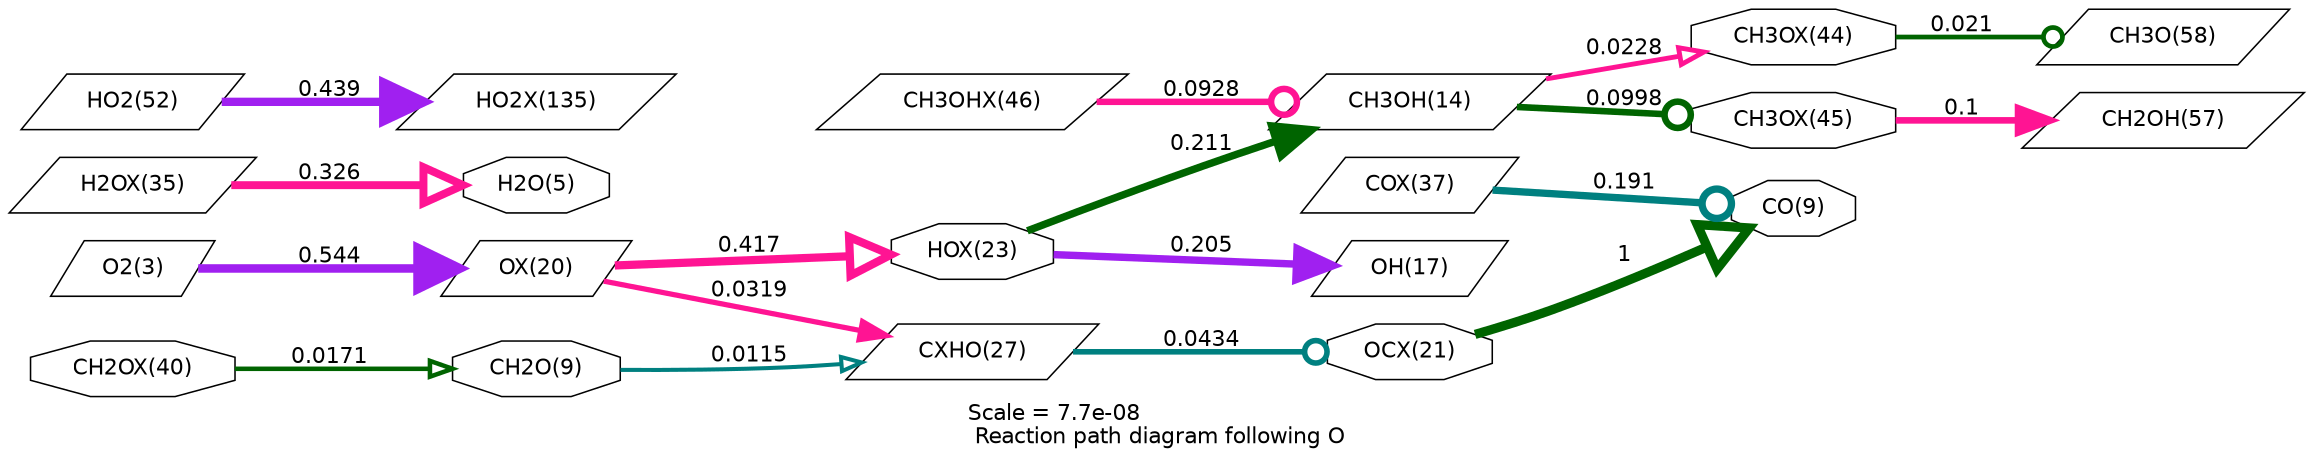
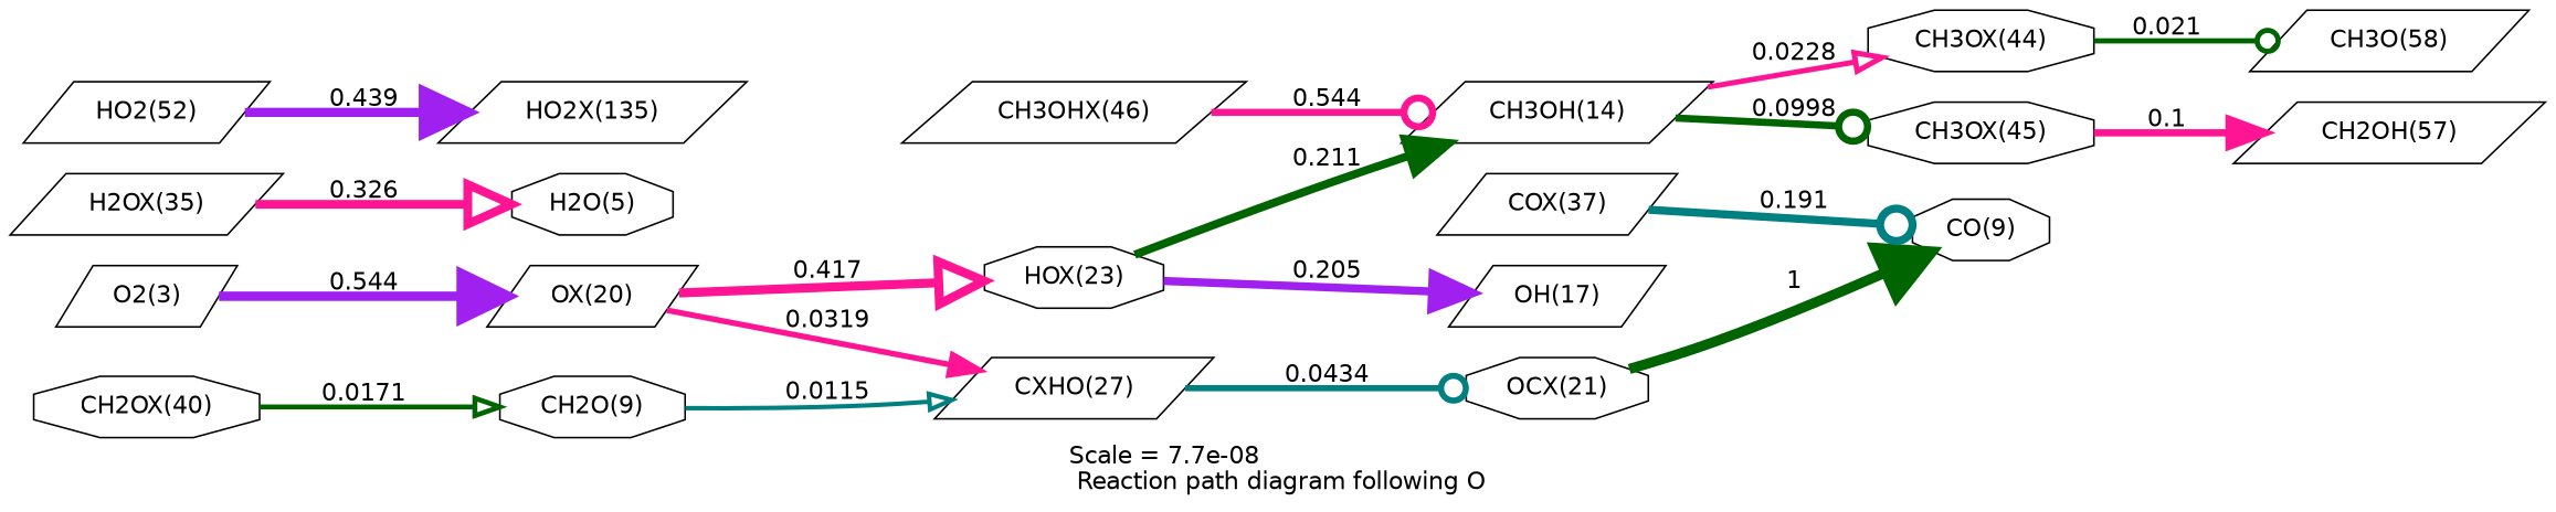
  digraph {
    fontname=Helvetica
    label="Scale = 7.7e-08\l Reaction path diagram following O"
    rankdir=LR
    node [fontname=Helvetica shape=parallelogram]
    edge [arrowhead=normal arrowsize=2.13 color=deeppink fontname=Helvetica penwidth=4.26]
    n1 [label="O2(3)"]
    n2 [label="OX(20)"]
    n3 [label="HOX(23)" shape=octagon]
    n4 [label="CXHO(27)"]
    n5 [label="CH3OH(14)"]
    n6 [label="OH(17)"]
    n7 [label="OCX(21)" shape=octagon]
    n8 [label="CH3OX(45)" shape=octagon]
    n9 [label="CH3OX(44)" shape=octagon]
    n10 [label="CO(9)" shape=octagon]
    n11 [label="CH2OH(57)"]
    n12 [label="CH3O(58)"]
    n13 [label="CH3OHX(46)"]
    n14 [label="H2OX(35)"]
    n15 [label="H2O(5)" shape=octagon]
    n16 [label="CH2OX(40)" shape=octagon]
    n17 [label="CH2O(9)" shape=octagon]
    n18 [label="HO2(52)"]
    n19 [label="HO2X(135)"]
    n20 [label="COX(37)"]
    n1 -> n2 [arrowsize=2.77 color=purple label=" 0.544" penwidth=5.54]
    n2 -> n3 [arrowhead=onormal arrowsize=2.67 label=" 0.417" penwidth=5.34]
    n2 -> n4 [arrowsize=1.7 label=" 0.0319" penwidth=3.4]
    n3 -> n5 [arrowsize=2.41 color=darkgreen label=" 0.211" penwidth=4.83]
    n3 -> n6 [arrowsize=2.4 color=purple label=" 0.205" penwidth=4.8]
    n4 -> n7 [arrowhead=odot arrowsize=1.82 color=teal label=" 0.0434" penwidth=3.63]
    n5 -> n8 [arrowhead=odot color=darkgreen label=" 0.0998"]
    n5 -> n9 [arrowhead=onormal arrowsize=1.57 label=" 0.0228" penwidth=3.15]
-   n7 -> n10 [arrowhead=onormal arrowsize=3 color=darkgreen label=" 1" penwidth=6]
+   n7 -> n10 [arrowsize=3 color=darkgreen label=" 1" penwidth=6]
    n8 -> n11 [label=" 0.1"]
    n9 -> n12 [arrowhead=odot arrowsize=1.54 color=darkgreen label=" 0.021" penwidth=3.08]
-   n13 -> n5 [arrowhead=odot arrowsize=2.1 label=" 0.0928" penwidth=4.21]
+   n13 -> n5 [arrowhead=odot arrowsize=2.1 label=" 0.544" penwidth=4.21]
    n14 -> n15 [arrowhead=onormal arrowsize=2.58 label=" 0.326" penwidth=5.15]
    n16 -> n17 [arrowhead=onormal arrowsize=1.46 color=darkgreen label=" 0.0171" penwidth=2.93]
    n17 -> n4 [arrowhead=onormal arrowsize=1.31 color=teal label=" 0.0115" penwidth=2.63]
    n18 -> n19 [arrowsize=2.69 color=purple label=" 0.439" penwidth=5.38]
    n20 -> n10 [arrowhead=odot arrowsize=2.38 color=teal label=" 0.191" penwidth=4.75]
  }
